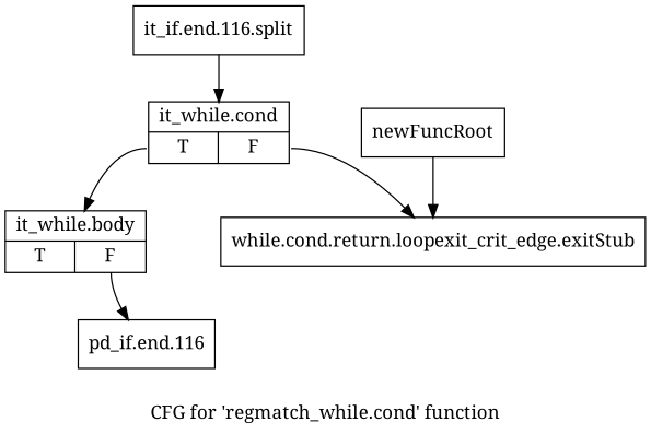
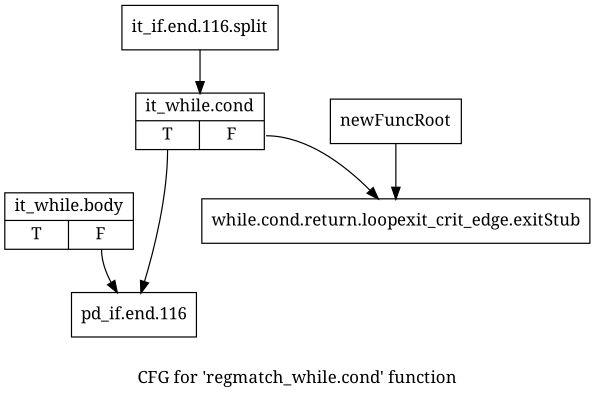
  digraph {
    fontname="Noto Serif"
    label="CFG for 'regmatch_while.cond' function"
    node [fontname="Noto Serif" shape=record]
    edge [fontname="Noto Serif"]
    n1 [label="{newFuncRoot}"]
    n2 [label="{while.cond.return.loopexit_crit_edge.exitStub}"]
    n3 [label="{it_while.cond|{<s0>T|<s1>F}}"]
    n4 [label="{it_while.body|{<s0>T|<s1>F}}"]
    n5 [label="{pd_if.end.116}"]
    n6 [label="{it_if.end.116.split}"]
    n1 -> n2
    n3 -> n2 [tailport=s1]
-   n3 -> n4 [tailport=s0]
+   n3 -> n5 [tailport=s0]
    n4 -> n5 [tailport=s1]
    n6 -> n3
  }
